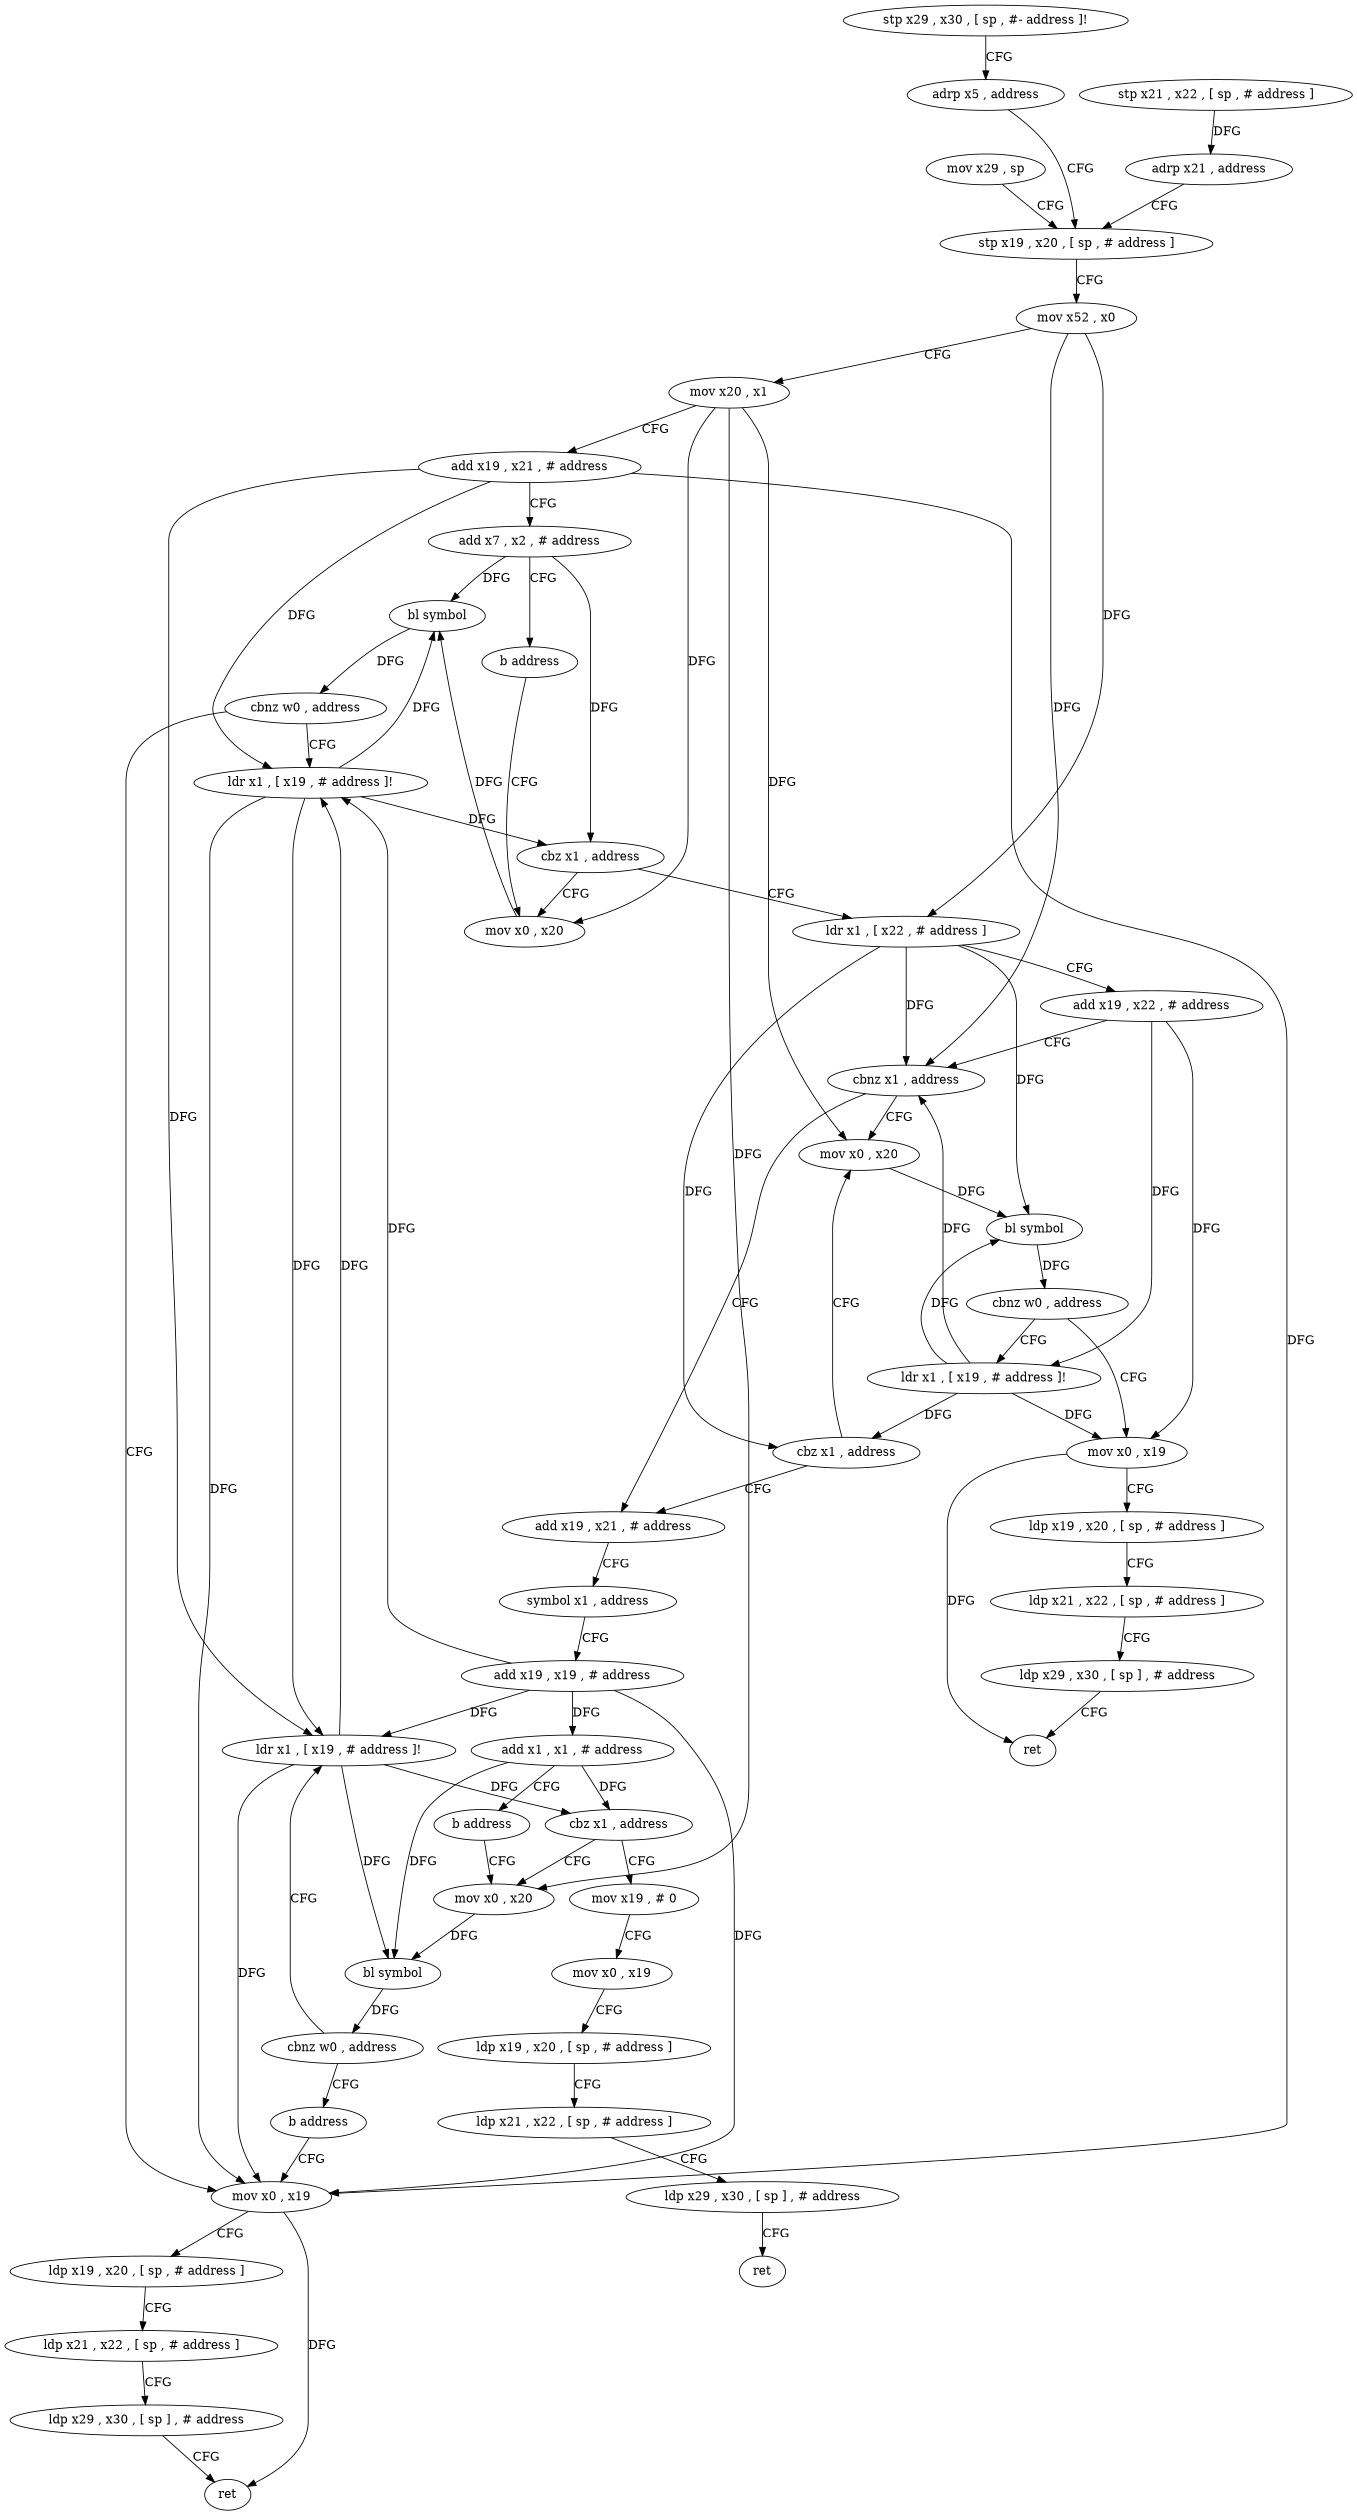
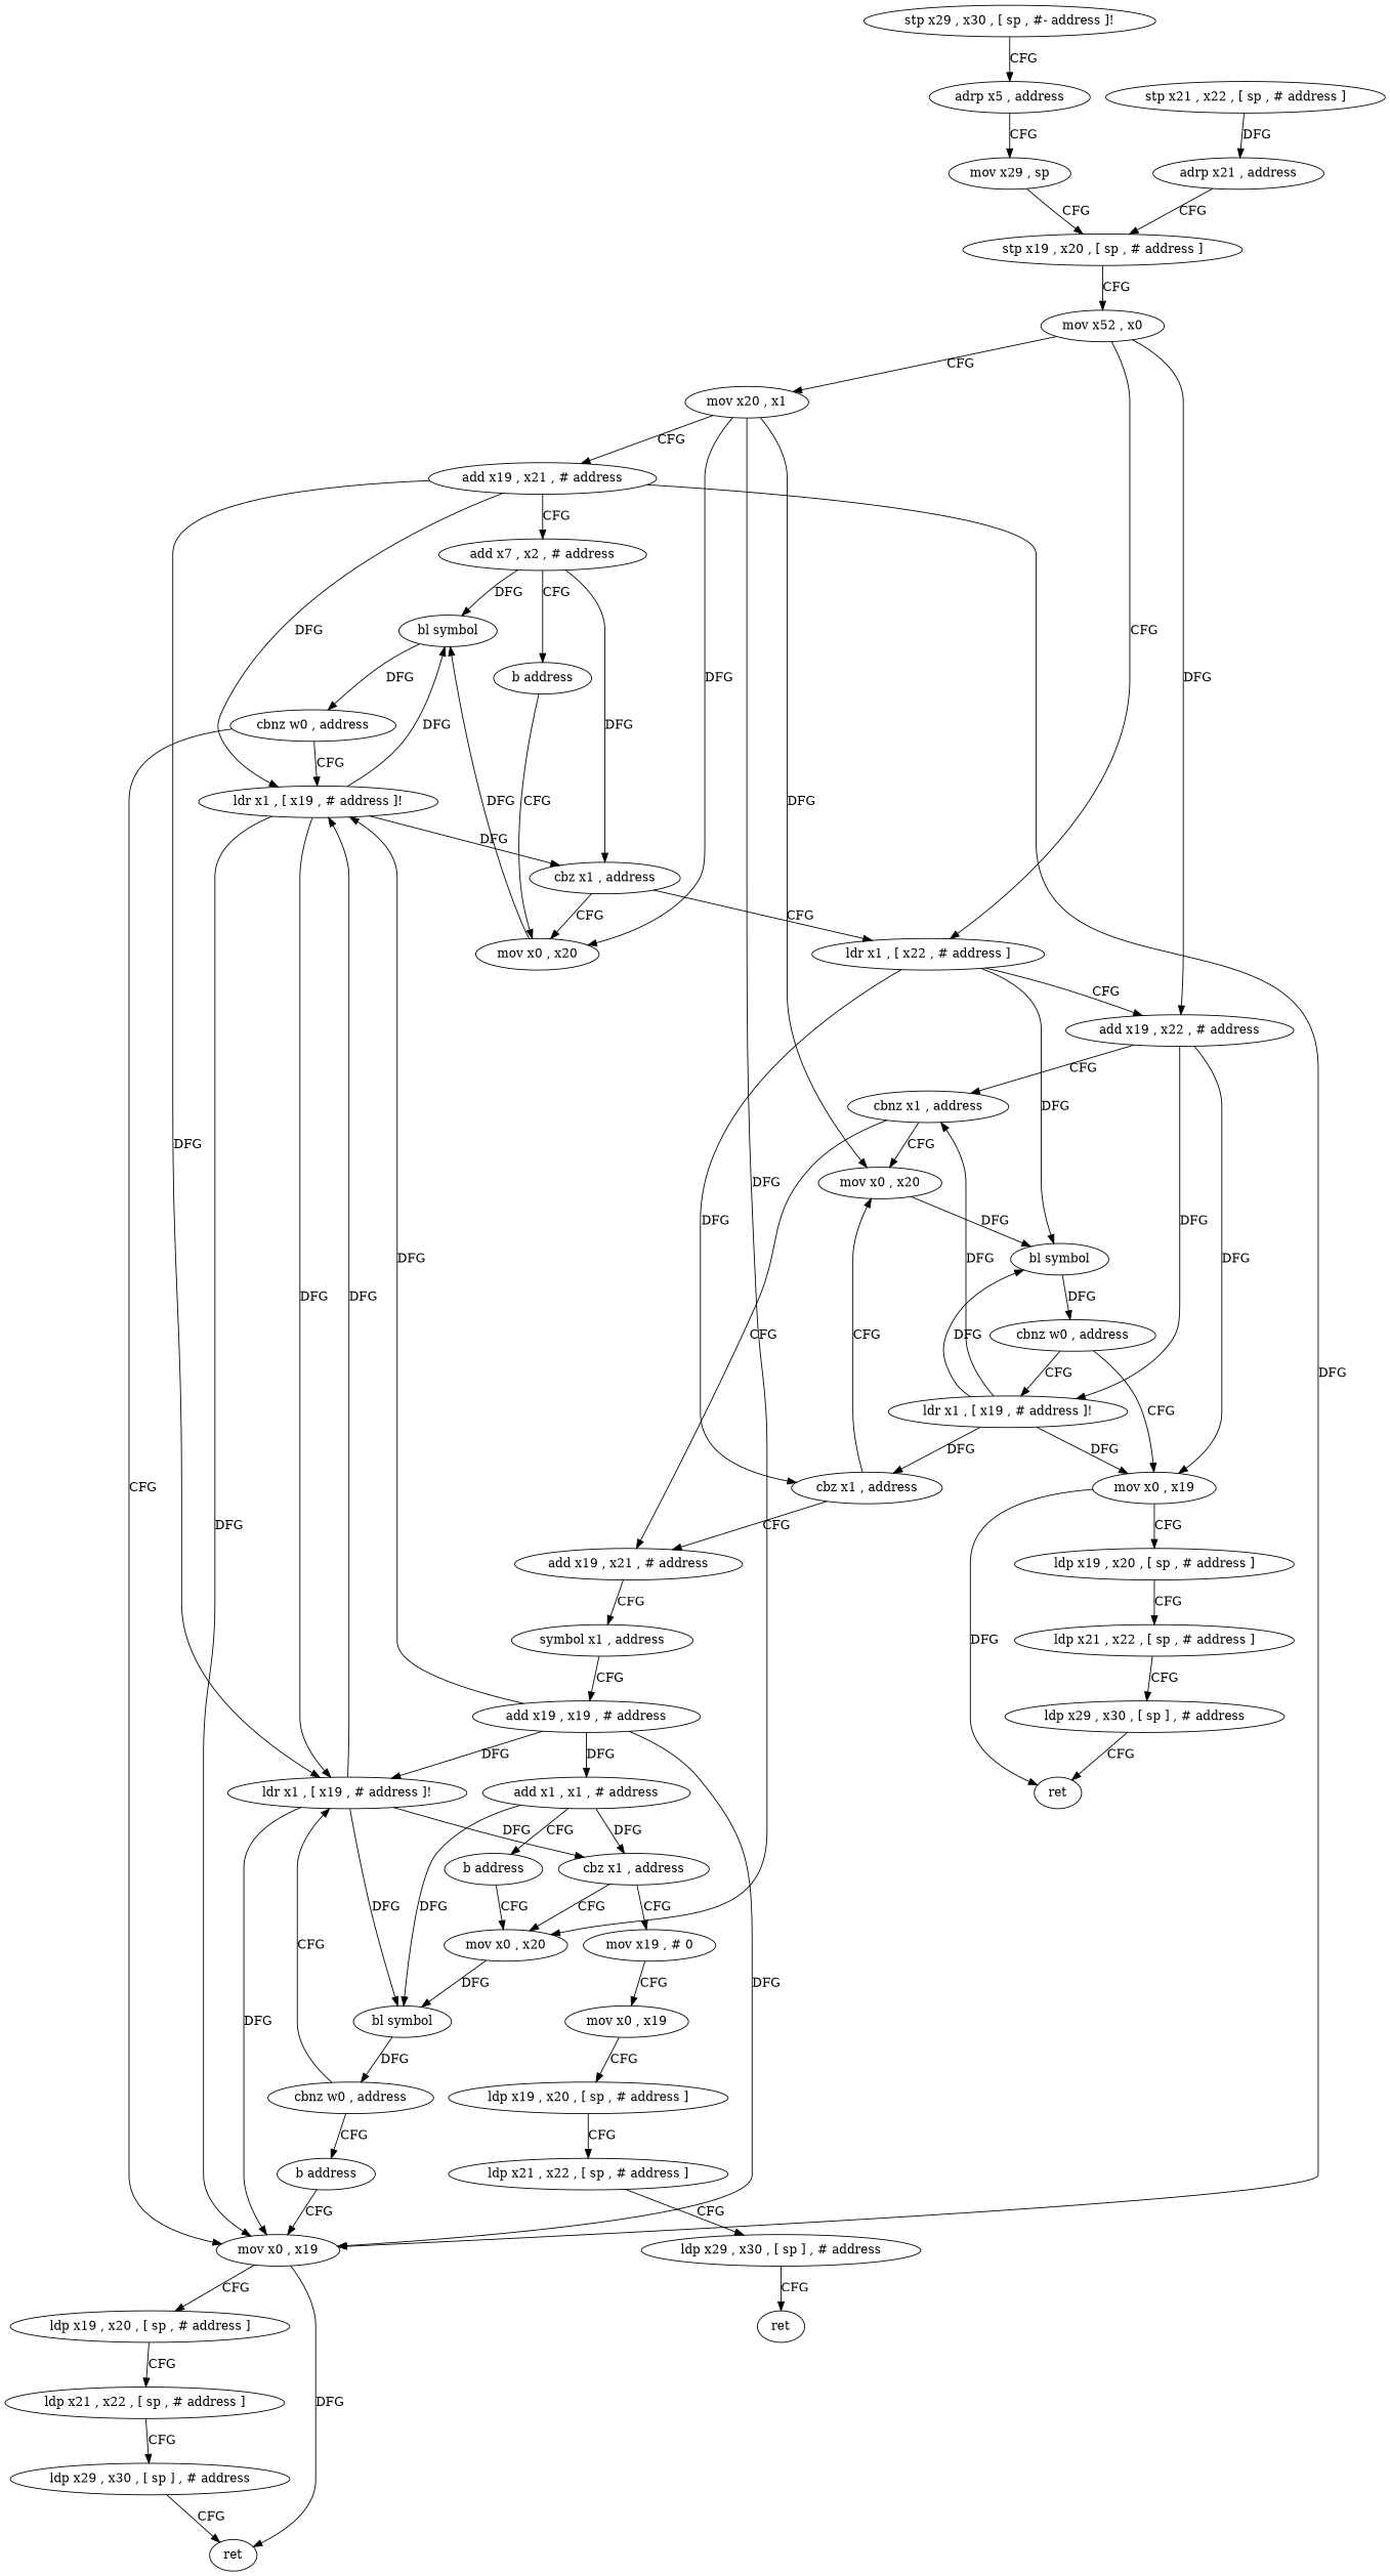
  digraph {
    n1 [label="stp x29 , x30 , [ sp , #- address ]!"]
    n2 [label="adrp x5 , address"]
    n3 [label="mov x29 , sp"]
    n4 [label="stp x19 , x20 , [ sp , # address ]"]
    n5 [label="stp x21 , x22 , [ sp , # address ]"]
    n6 [label="adrp x21 , address"]
    n7 [label="mov x52 , x0"]
    n8 [label="mov x20 , x1"]
    n9 [label="ldr x1 , [ x22 , # address ]"]
    n10 [label="add x19 , x22 , # address"]
    n11 [label="add x19 , x21 , # address"]
    n12 [label="mov x0 , x20"]
    n13 [label="mov x0 , x20"]
    n14 [label="mov x0 , x20"]
    n15 [label="cbnz x1 , address"]
    n16 [label="bl symbol"]
    n17 [label="cbz x1 , address"]
    n18 [label="ldr x1 , [ x19 , # address ]!"]
    n19 [label="mov x0 , x19"]
    n20 [label="add x7 , x2 , # address"]
    n21 [label="ldr x1 , [ x19 , # address ]!"]
    n22 [label="mov x0 , x19"]
    n23 [label="ldr x1 , [ x19 , # address ]!"]
    n24 [label="bl symbol"]
    n25 [label="bl symbol"]
    n26 [label="b address"]
    n27 [label="cbz x1 , address"]
    n28 [label="ldp x19 , x20 , [ sp , # address ]"]
    n29 [label=ret]
    n30 [label="cbz x1 , address"]
    n31 [label="cbnz w0 , address"]
    n32 [label="ldp x21 , x22 , [ sp , # address ]"]
    n33 [label="add x19 , x21 , # address"]
    n34 [label="cbnz w0 , address"]
    n35 [label="ldp x29 , x30 , [ sp ] , # address"]
    n36 [label="ldp x19 , x20 , [ sp , # address ]"]
    n37 [label=ret]
    n38 [label="symbol x1 , address"]
    n39 [label="add x19 , x19 , # address"]
    n40 [label="ldp x21 , x22 , [ sp , # address ]"]
    n41 [label="add x1 , x1 , # address"]
    n42 [label="b address"]
    n43 [label="cbnz w0 , address"]
    n44 [label="mov x19 , # 0"]
    n45 [label="ldp x29 , x30 , [ sp ] , # address"]
    n46 [label="b address"]
    n47 [label="mov x0 , x19"]
    n48 [label="ldp x19 , x20 , [ sp , # address ]"]
    n49 [label="ldp x21 , x22 , [ sp , # address ]"]
    n50 [label="ldp x29 , x30 , [ sp ] , # address"]
    n51 [label=ret]
    n1 -> n2 [label=CFG]
-   n2 -> n4 [label=CFG]
+   n2 -> n3 [label=CFG]
    n3 -> n4 [label=CFG]
    n4 -> n7 [label=CFG]
    n5 -> n6 [label=DFG]
    n6 -> n4 [label=CFG]
    n7 -> n8 [label=CFG]
-   n7 -> n9 [label=DFG]
-   n7 -> n15 [label=DFG]
+   n7 -> n9 [label=CFG]
+   n7 -> n10 [label=DFG]
    n8 -> n11 [label=CFG]
    n8 -> n12 [label=DFG]
    n8 -> n13 [label=DFG]
    n8 -> n14 [label=DFG]
    n9 -> n10 [label=CFG]
-   n9 -> n15 [label=DFG]
    n9 -> n16 [label=DFG]
    n9 -> n17 [label=DFG]
    n10 -> n15 [label=CFG]
    n10 -> n18 [label=DFG]
    n10 -> n19 [label=DFG]
    n11 -> n20 [label=CFG]
    n11 -> n21 [label=DFG]
    n11 -> n22 [label=DFG]
    n11 -> n23 [label=DFG]
    n12 -> n24 [label=DFG]
    n13 -> n16 [label=DFG]
    n14 -> n25 [label=DFG]
    n15 -> n13 [label=CFG]
    n15 -> n33 [label=CFG]
    n16 -> n34 [label=DFG]
    n17 -> n13 [label=CFG]
    n17 -> n33 [label=CFG]
    n18 -> n15 [label=DFG]
    n18 -> n16 [label=DFG]
    n18 -> n17 [label=DFG]
    n18 -> n19 [label=DFG]
    n19 -> n36 [label=CFG]
    n19 -> n37 [label=DFG]
    n20 -> n24 [label=DFG]
    n20 -> n26 [label=CFG]
    n20 -> n27 [label=DFG]
    n21 -> n22 [label=DFG]
    n21 -> n23 [label=DFG]
    n21 -> n24 [label=DFG]
    n21 -> n27 [label=DFG]
    n22 -> n28 [label=CFG]
    n22 -> n29 [label=DFG]
    n23 -> n21 [label=DFG]
    n23 -> n22 [label=DFG]
    n23 -> n25 [label=DFG]
    n23 -> n30 [label=DFG]
    n24 -> n31 [label=DFG]
    n25 -> n43 [label=DFG]
    n26 -> n12 [label=CFG]
    n27 -> n9 [label=CFG]
    n27 -> n12 [label=CFG]
    n28 -> n32 [label=CFG]
    n30 -> n14 [label=CFG]
    n30 -> n44 [label=CFG]
    n31 -> n21 [label=CFG]
    n31 -> n22 [label=CFG]
    n32 -> n35 [label=CFG]
    n33 -> n38 [label=CFG]
    n34 -> n18 [label=CFG]
    n34 -> n19 [label=CFG]
    n35 -> n29 [label=CFG]
    n36 -> n40 [label=CFG]
    n38 -> n39 [label=CFG]
    n39 -> n21 [label=DFG]
    n39 -> n22 [label=DFG]
    n39 -> n23 [label=DFG]
    n39 -> n41 [label=DFG]
    n40 -> n45 [label=CFG]
    n41 -> n25 [label=DFG]
    n41 -> n30 [label=DFG]
    n41 -> n42 [label=CFG]
    n42 -> n14 [label=CFG]
    n43 -> n23 [label=CFG]
    n43 -> n46 [label=CFG]
    n44 -> n47 [label=CFG]
    n45 -> n37 [label=CFG]
    n46 -> n22 [label=CFG]
    n47 -> n48 [label=CFG]
    n48 -> n49 [label=CFG]
    n49 -> n50 [label=CFG]
    n50 -> n51 [label=CFG]
  }
